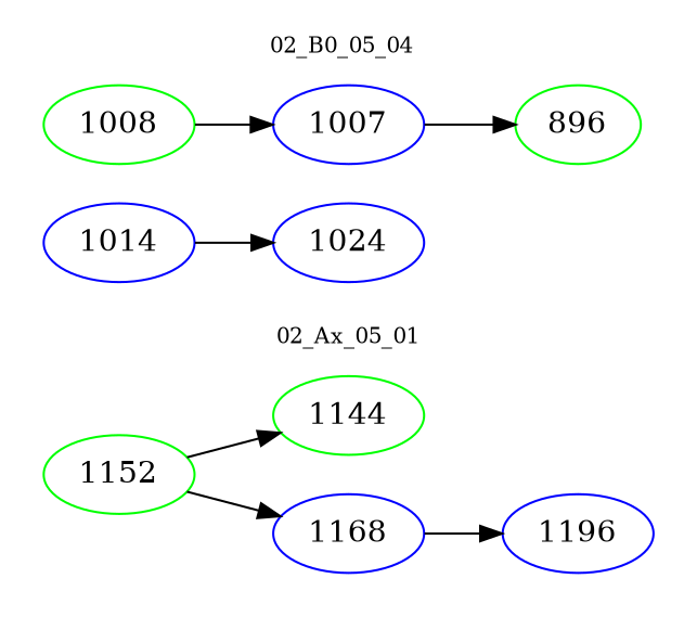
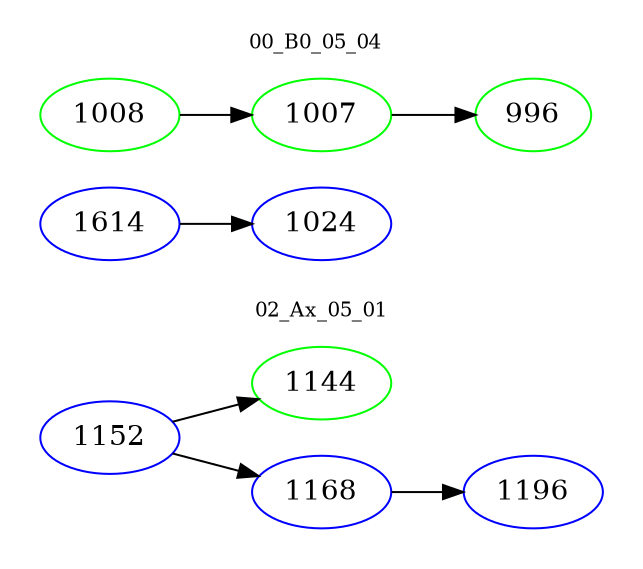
  digraph {
    rankdir=LR
    node [color=blue]
    edge [color=black]
    n1 [label=1168]
-   n2 [color=green label=1152]
+   n2 [label=1152]
    n3 [label=1196]
    n4 [color=green label=1144]
    n5 [color=green label=1008]
-   n6 [label=1007]
-   n7 [label=1014]
-   n8 [color=green label=896]
+   n6 [color=green label=1007]
+   n7 [label=1614]
+   n8 [color=green label=996]
    n9 [label=1024]
    subgraph cluster_1 {
      color=white
      fontsize=10
      label="02_Ax_05_01"
      n1
      n2
      n3
      n4
    }
    subgraph cluster_2 {
      color=white
      fontsize=10
-     label="02_B0_05_04"
+     label="00_B0_05_04"
      n5
      n6
      n7
      n8
      n9
    }
    n1 -> n3
    n2 -> n1
    n2 -> n4
    n5 -> n6
    n6 -> n8
    n7 -> n9
  }
